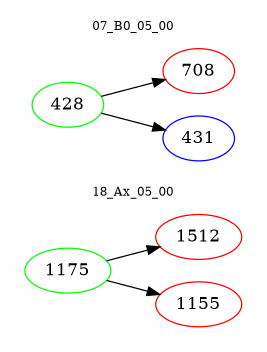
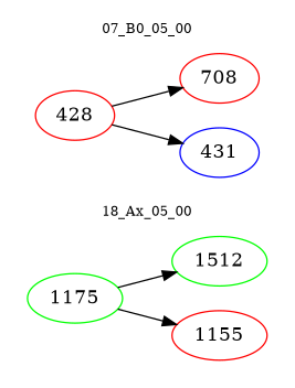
  digraph {
    rankdir=LR
    node [color=red]
    edge [color=black]
    n1 [color=green label=1175]
    n2 [label=1155]
-   n3 [label=1512]
-   n4 [color=green label=428]
+   n3 [color=green label=1512]
+   n4 [label=428]
    n5 [color=blue label=431]
    n6 [label=708]
    subgraph cluster_1 {
      color=white
      fontsize=10
      label="18_Ax_05_00"
      n1
      n2
      n3
    }
    subgraph cluster_2 {
      color=white
      fontsize=10
      label="07_B0_05_00"
      n4
      n5
      n6
    }
    n1 -> n2
    n1 -> n3
    n4 -> n5
    n4 -> n6
  }
